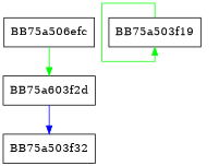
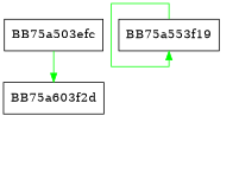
  digraph {
    splines=ortho
    node [shape=box]
    edge [color=green]
    n1 [label=BB75a603f2d]
-   BB75a503efc [label=BB75a506efc]
-   BB75a503f32
-   BB75a503f19
-   n1 -> BB75a503f32 [color=blue]
+   BB75a503efc
+   BB75a503f19 [label=BB75a553f19]
    BB75a503efc -> n1
    BB75a503f19 -> BB75a503f19
  }
